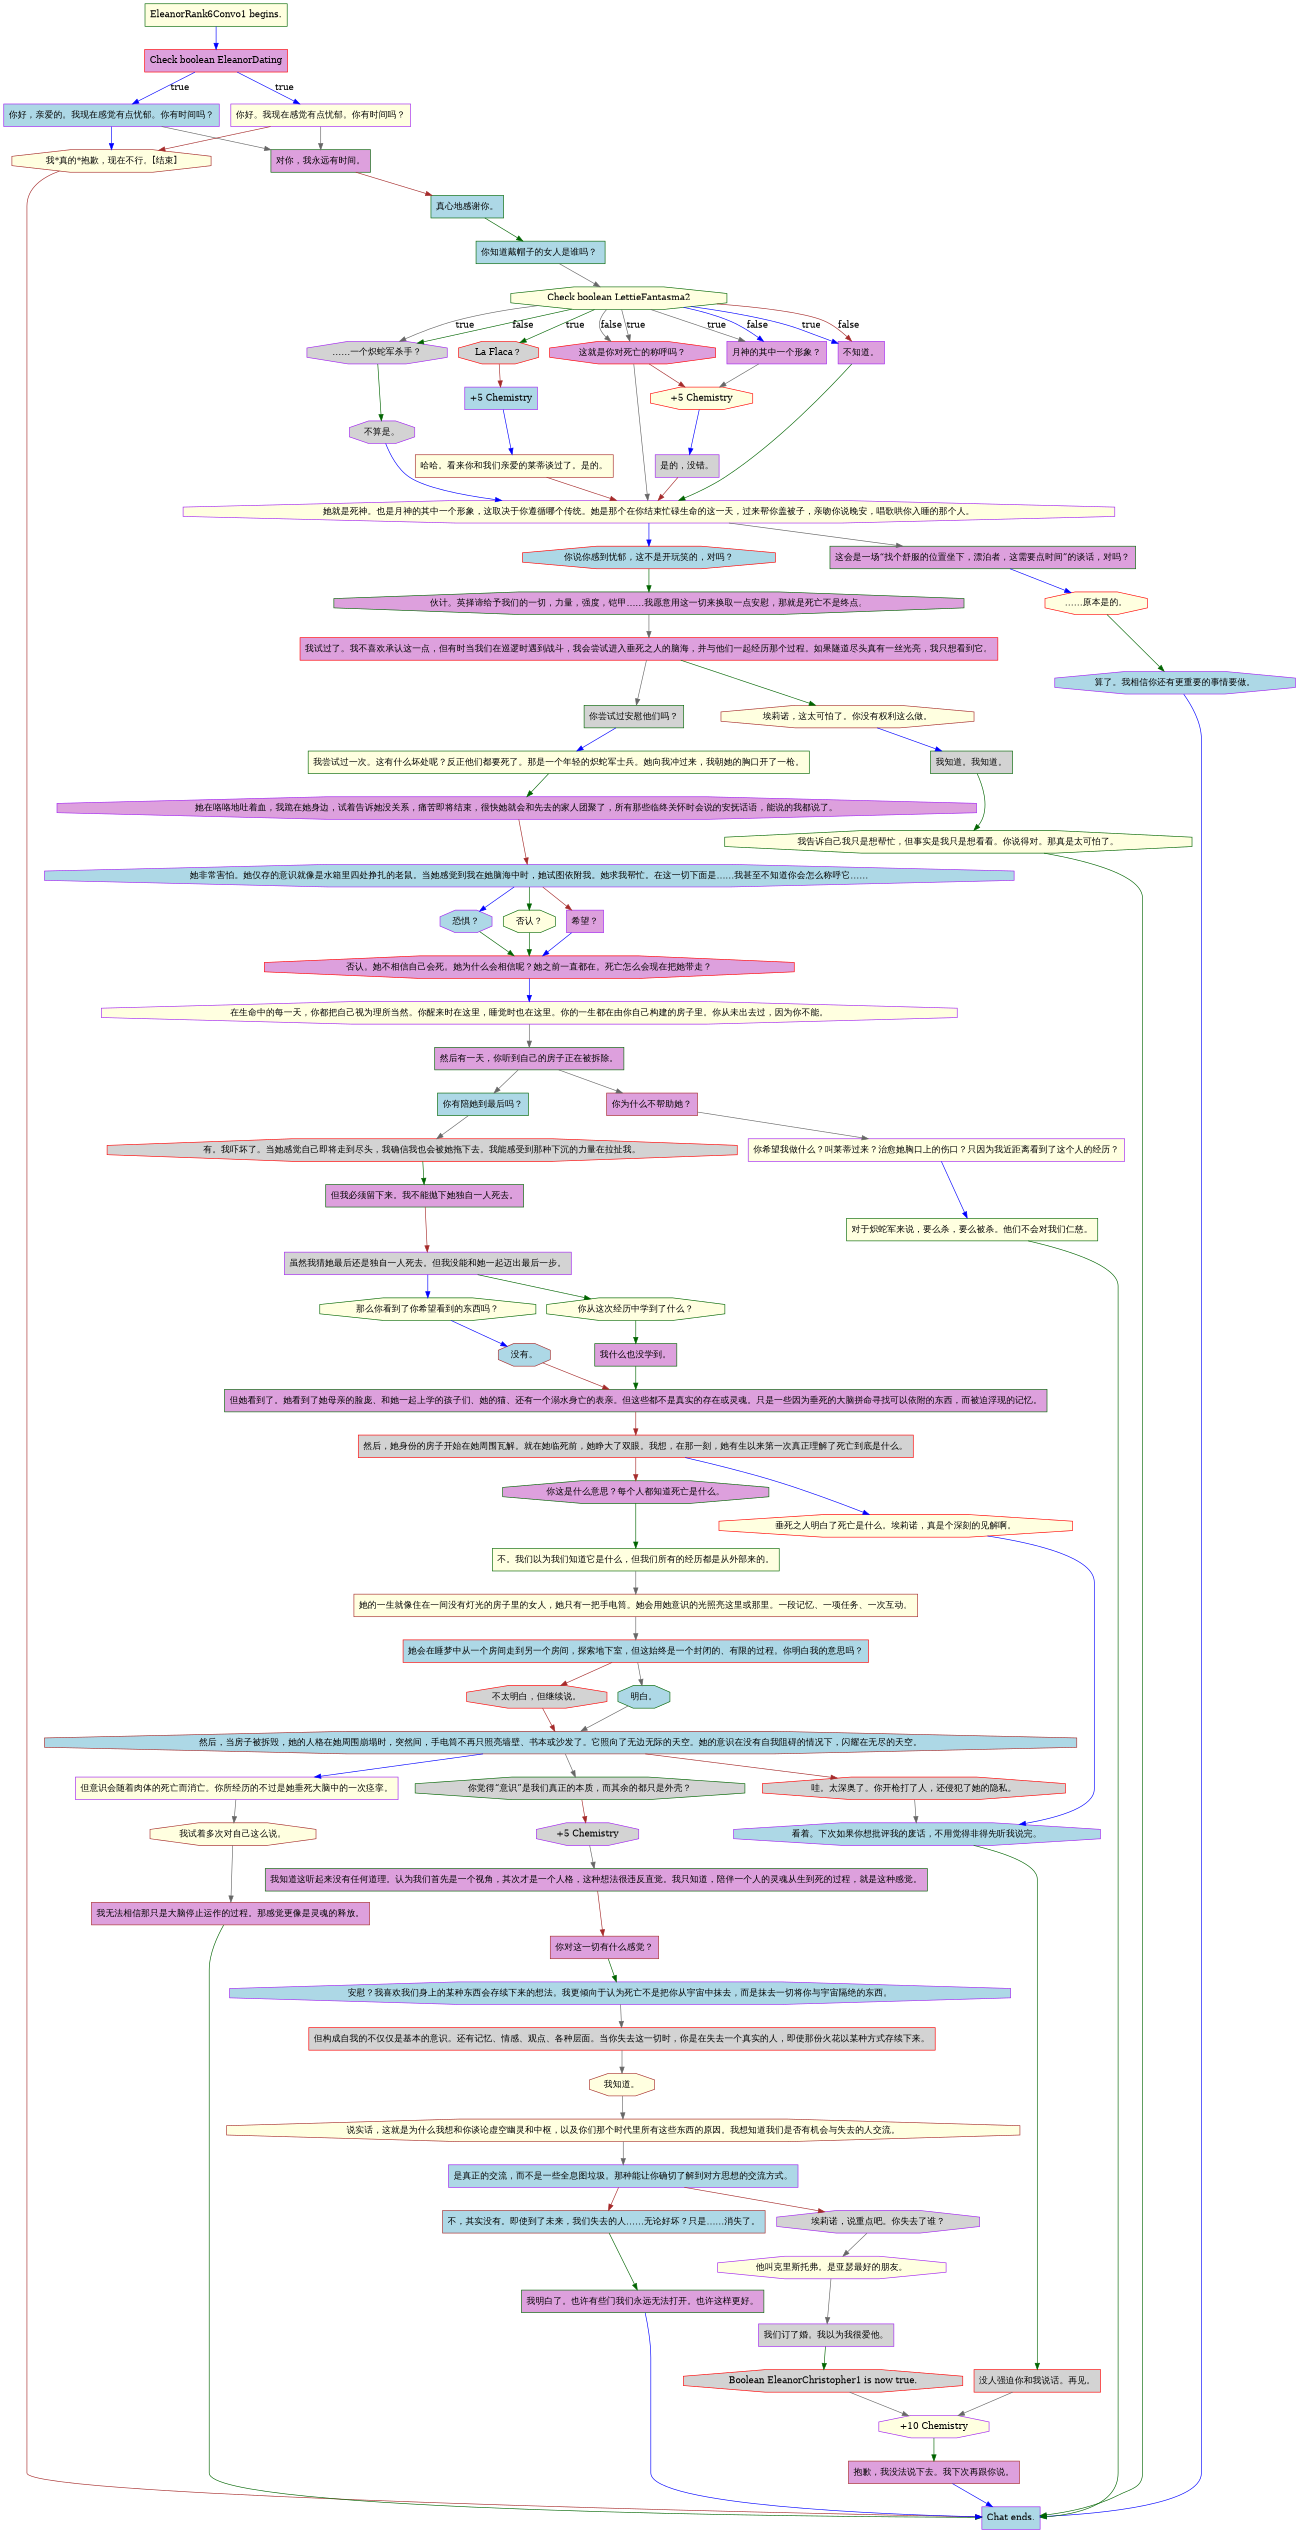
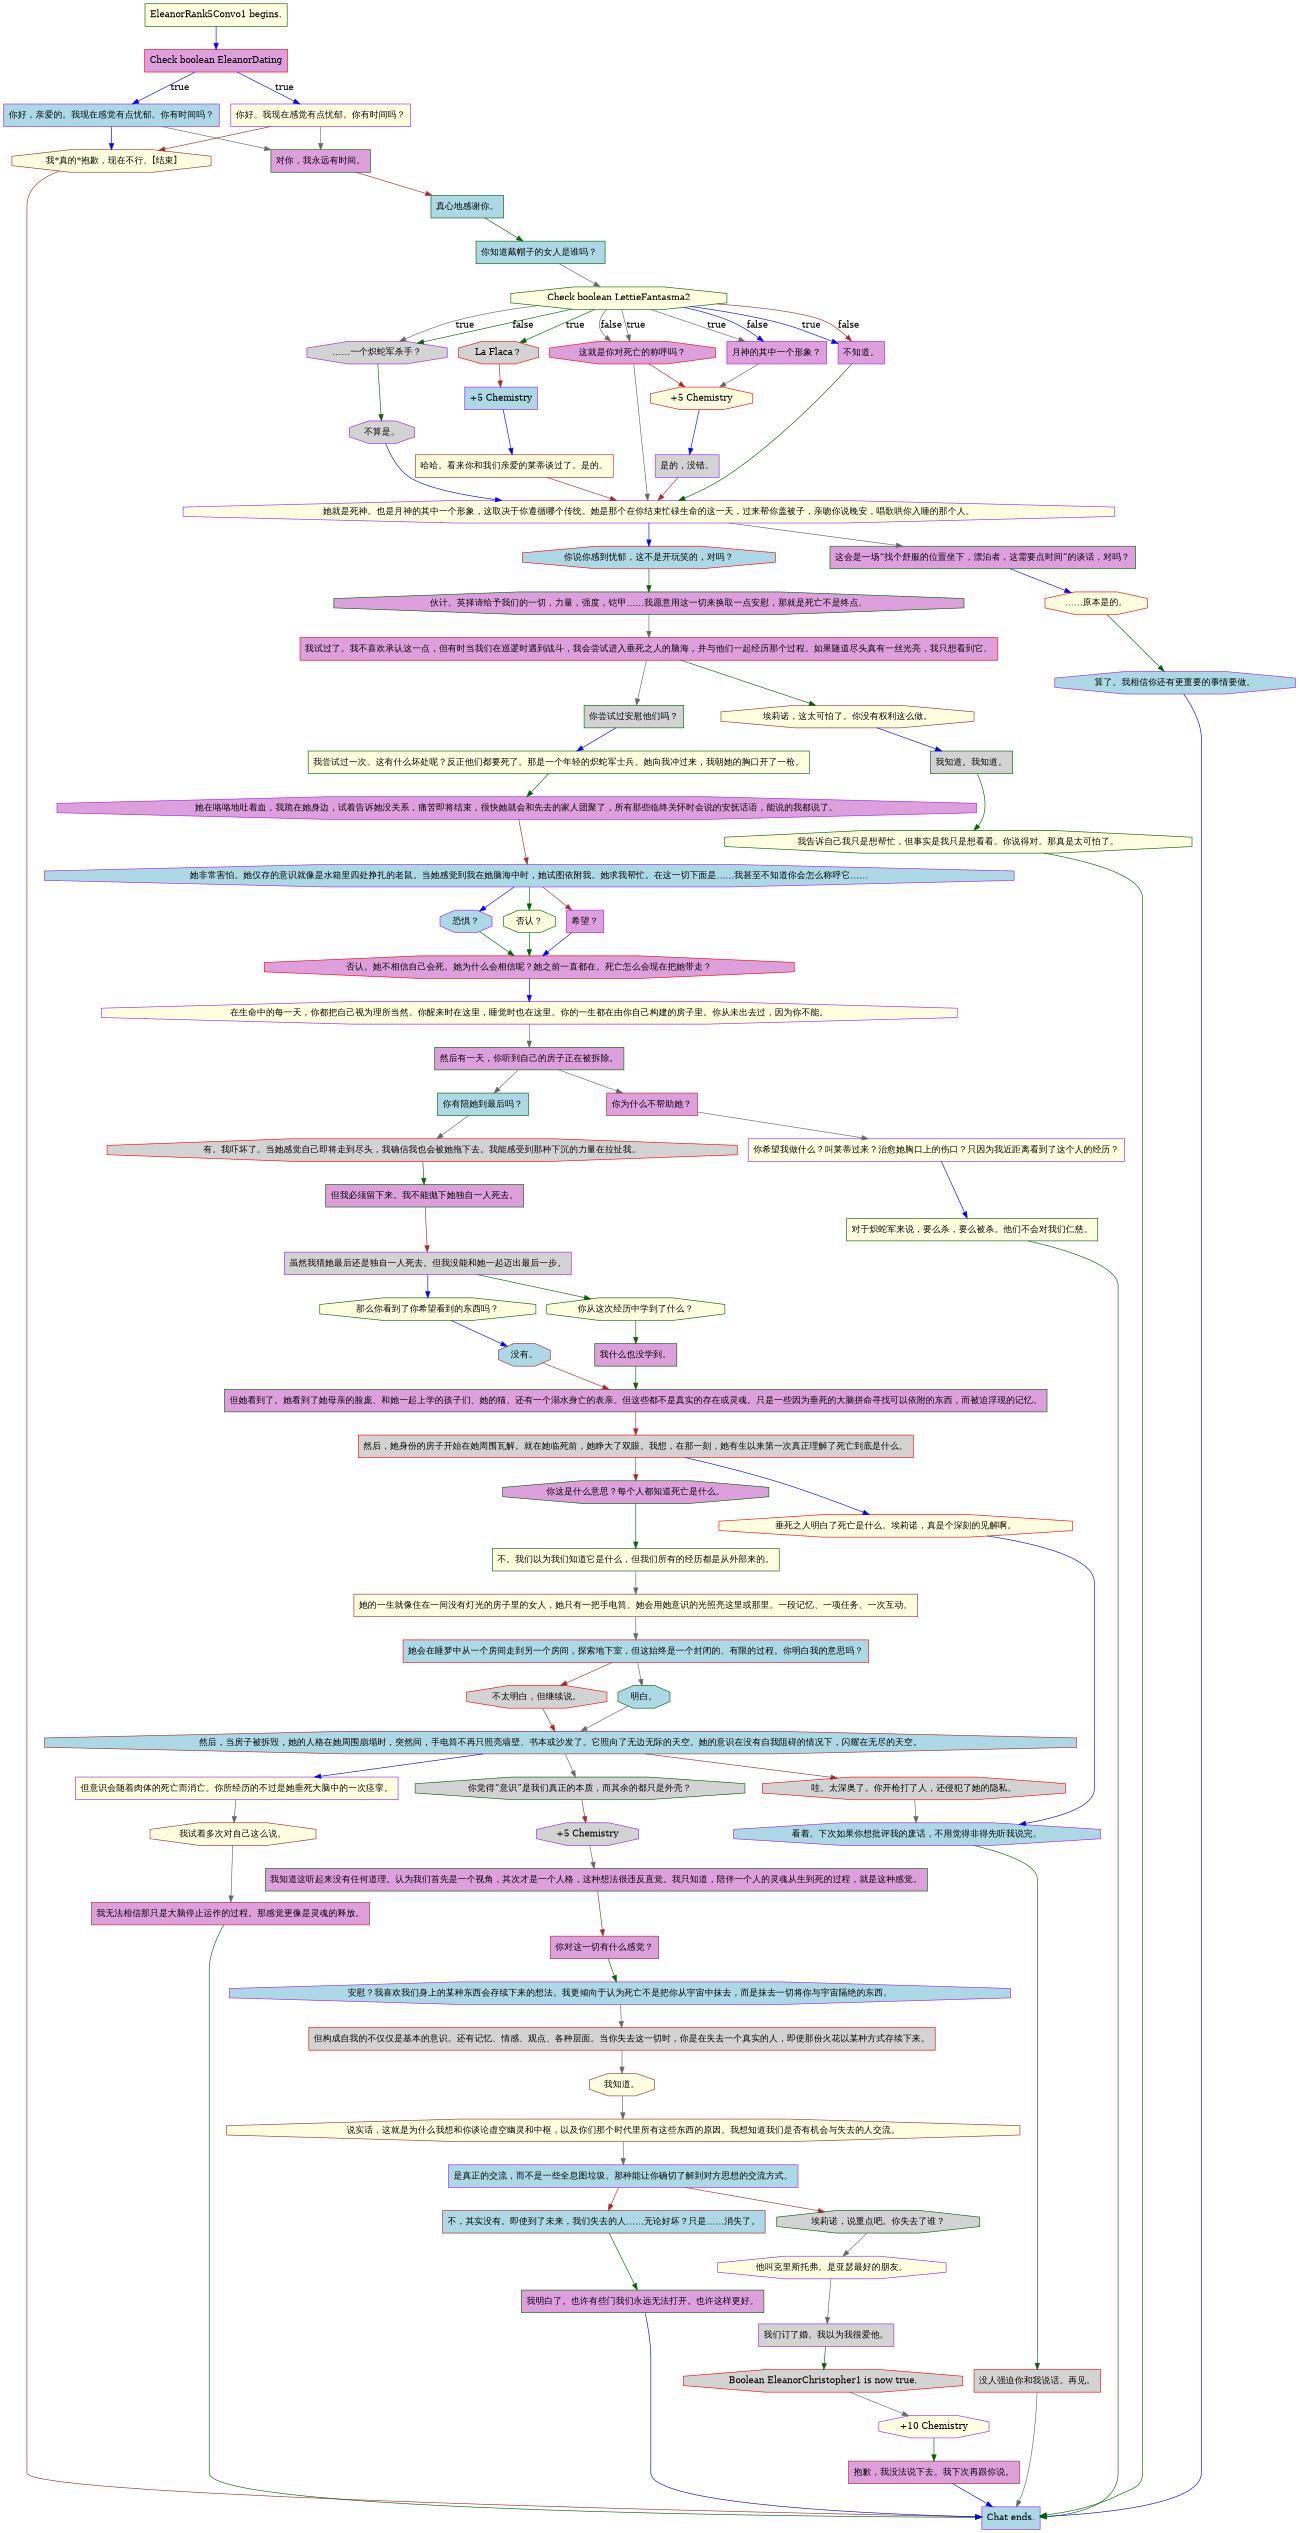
  digraph {
    node [color=purple fillcolor=lightyellow shape=box style=filled]
    edge [color=gray40]
-   "EleanorRank5Convo1 begins." [color=darkgreen label="EleanorRank6Convo1 begins."]
+   "EleanorRank5Convo1 begins." [color=darkgreen]
    n2 [color=red fillcolor=plum label="Check boolean EleanorDating"]
    n3 [fillcolor=lightblue label="你好，亲爱的。我现在感觉有点忧郁。你有时间吗？"]
    n4 [label="你好。我现在感觉有点忧郁。你有时间吗？"]
    n5 [color=darkgreen fillcolor=plum label="对你，我永远有时间。"]
    n6 [color=brown label="我*真的*抱歉，现在不行。[结束]" shape=octagon]
    n7 [color=darkgreen fillcolor=lightblue label="真心地感谢你。"]
    "Chat ends." [fillcolor=lightblue]
    n9 [color=darkgreen fillcolor=lightblue label="你知道戴帽子的女人是谁吗？ "]
    n10 [color=darkgreen label="Check boolean LettieFantasma2" shape=octagon]
    n11 [color=red fillcolor=lightgrey label="La Flaca？" shape=octagon]
    n12 [fillcolor=lightgrey label="……一个炽蛇军杀手？" shape=octagon]
    n13 [fillcolor=plum label="月神的其中一个形象？"]
    n14 [color=red fillcolor=plum label="这就是你对死亡的称呼吗？" shape=octagon]
    n15 [fillcolor=plum label="不知道。"]
    n16 [fillcolor=lightblue label="+5 Chemistry"]
    n17 [fillcolor=lightgrey label="不算是。" shape=octagon]
    n18 [color=red label="+5 Chemistry" shape=octagon]
    n19 [label="她就是死神。也是月神的其中一个形象，这取决于你遵循哪个传统。她是那个在你结束忙碌生命的这一天，过来帮你盖被子，亲吻你说晚安，唱歌哄你入睡的那个人。" shape=octagon]
    n20 [color=brown label="哈哈。看来你和我们亲爱的莱蒂谈过了。是的。"]
    n21 [fillcolor=lightgrey label="是的，没错。"]
    n22 [color=red fillcolor=lightblue label="你说你感到忧郁，这不是开玩笑的，对吗？" shape=octagon]
    n23 [color=darkgreen fillcolor=plum label="这会是一场“找个舒服的位置坐下，漂泊者，这需要点时间”的谈话，对吗？"]
    n24 [color=darkgreen fillcolor=plum label="伙计。英择谛给予我们的一切，力量，强度，铠甲……我愿意用这一切来换取一点安慰，那就是死亡不是终点。" shape=octagon]
    n25 [color=red label="……原本是的。" shape=octagon]
    n26 [color=red fillcolor=plum label="我试过了。我不喜欢承认这一点，但有时当我们在巡逻时遇到战斗，我会尝试进入垂死之人的脑海，并与他们一起经历那个过程。如果隧道尽头真有一丝光亮，我只想看到它。"]
    n27 [fillcolor=lightblue label="算了。我相信你还有更重要的事情要做。" shape=octagon]
    n28 [color=brown label="埃莉诺，这太可怕了。你没有权利这么做。" shape=octagon]
    n29 [color=darkgreen fillcolor=lightgrey label="你尝试过安慰他们吗？"]
    n30 [color=darkgreen fillcolor=lightgrey label="我知道。我知道。"]
    n31 [color=darkgreen label="我尝试过一次。这有什么坏处呢？反正他们都要死了。那是一个年轻的炽蛇军士兵。她向我冲过来，我朝她的胸口开了一枪。"]
    n32 [color=darkgreen label="我告诉自己我只是想帮忙，但事实是我只是想看看。你说得对。那真是太可怕了。" shape=octagon]
    n33 [fillcolor=plum label="她在咯咯地吐着血，我跪在她身边，试着告诉她没关系，痛苦即将结束，很快她就会和先去的家人团聚了，所有那些临终关怀时会说的安抚话语，能说的我都说了。" shape=octagon]
    n34 [fillcolor=lightblue label="她非常害怕。她仅存的意识就像是水箱里四处挣扎的老鼠。当她感觉到我在她脑海中时，她试图依附我。她求我帮忙。在这一切下面是……我甚至不知道你会怎么称呼它……" shape=octagon]
    n35 [fillcolor=plum label="希望？"]
    n36 [fillcolor=lightblue label="恐惧？" shape=octagon]
    n37 [color=darkgreen label="否认？" shape=octagon]
    n38 [color=red fillcolor=plum label="否认。她不相信自己会死。她为什么会相信呢？她之前一直都在。死亡怎么会现在把她带走？" shape=octagon]
    n39 [label="在生命中的每一天，你都把自己视为理所当然。你醒来时在这里，睡觉时也在这里。你的一生都在由你自己构建的房子里。你从未出去过，因为你不能。" shape=octagon]
    n40 [color=darkgreen fillcolor=plum label="然后有一天，你听到自己的房子正在被拆除。"]
    n41 [color=brown fillcolor=plum label="你为什么不帮助她？"]
    n42 [color=darkgreen fillcolor=lightblue label="你有陪她到最后吗？"]
    n43 [label="你希望我做什么？叫莱蒂过来？治愈她胸口上的伤口？只因为我近距离看到了这个人的经历？"]
    n44 [color=red fillcolor=lightgrey label="有。我吓坏了。当她感觉自己即将走到尽头，我确信我也会被她拖下去。我能感受到那种下沉的力量在拉扯我。" shape=octagon]
    n45 [color=darkgreen label="对于炽蛇军来说，要么杀，要么被杀。他们不会对我们仁慈。"]
    n46 [color=darkgreen fillcolor=plum label="但我必须留下来。我不能抛下她独自一人死去。"]
    n47 [fillcolor=lightgrey label="虽然我猜她最后还是独自一人死去。但我没能和她一起迈出最后一步。"]
    n48 [color=darkgreen label="你从这次经历中学到了什么？" shape=octagon]
    n49 [color=darkgreen label="那么你看到了你希望看到的东西吗？" shape=octagon]
    n50 [color=darkgreen fillcolor=plum label="我什么也没学到。"]
    n51 [color=brown fillcolor=lightblue label="没有。" shape=octagon]
    n52 [color=darkgreen fillcolor=plum label="但她看到了。她看到了她母亲的脸庞、和她一起上学的孩子们、她的猫、还有一个溺水身亡的表亲。但这些都不是真实的存在或灵魂。只是一些因为垂死的大脑拼命寻找可以依附的东西，而被迫浮现的记忆。"]
    n53 [color=red fillcolor=lightgrey label="然后，她身份的房子开始在她周围瓦解。就在她临死前，她睁大了双眼。我想，在那一刻，她有生以来第一次真正理解了死亡到底是什么。"]
    n54 [color=red label="垂死之人明白了死亡是什么。埃莉诺，真是个深刻的见解啊。" shape=octagon]
    n55 [color=darkgreen fillcolor=plum label="你这是什么意思？每个人都知道死亡是什么。" shape=octagon]
    n56 [fillcolor=lightblue label="看着。下次如果你想批评我的废话，不用觉得非得先听我说完。" shape=octagon]
    n57 [color=darkgreen label="不。我们以为我们知道它是什么，但我们所有的经历都是从外部来的。"]
    n58 [color=red fillcolor=lightgrey label="没人强迫你和我说话。再见。"]
    n59 [color=brown label="她的一生就像住在一间没有灯光的房子里的女人，她只有一把手电筒。她会用她意识的光照亮这里或那里。一段记忆、一项任务、一次互动。"]
    n60 [color=red fillcolor=lightblue label="她会在睡梦中从一个房间走到另一个房间，探索地下室，但这始终是一个封闭的、有限的过程。你明白我的意思吗？"]
    n61 [color=red fillcolor=lightgrey label="不太明白，但继续说。" shape=octagon]
    n62 [color=darkgreen fillcolor=lightblue label="明白。" shape=octagon]
    n63 [color=brown fillcolor=lightblue label="然后，当房子被拆毁，她的人格在她周围崩塌时，突然间，手电筒不再只照亮墙壁、书本或沙发了。它照向了无边无际的天空。她的意识在没有自我阻碍的情况下，闪耀在无尽的天空。" shape=octagon]
    n64 [label="但意识会随着肉体的死亡而消亡。你所经历的不过是她垂死大脑中的一次痉挛。"]
    n65 [color=darkgreen fillcolor=lightgrey label="你觉得“意识”是我们真正的本质，而其余的都只是外壳？" shape=octagon]
    n66 [color=red fillcolor=lightgrey label="哇。太深奥了。你开枪打了人，还侵犯了她的隐私。" shape=octagon]
    n67 [color=brown label="我试着多次对自己这么说。" shape=octagon]
    n68 [fillcolor=lightgrey label="+5 Chemistry" shape=octagon]
    n69 [color=brown fillcolor=plum label="我无法相信那只是大脑停止运作的过程。那感觉更像是灵魂的释放。"]
    n70 [color=darkgreen fillcolor=plum label="我知道这听起来没有任何道理。认为我们首先是一个视角，其次才是一个人格，这种想法很违反直觉。我只知道，陪伴一个人的灵魂从生到死的过程，就是这种感觉。"]
    n71 [color=brown fillcolor=plum label="你对这一切有什么感觉？"]
    n72 [fillcolor=lightblue label="安慰？我喜欢我们身上的某种东西会存续下来的想法。我更倾向于认为死亡不是把你从宇宙中抹去，而是抹去一切将你与宇宙隔绝的东西。" shape=octagon]
    n73 [color=red fillcolor=lightgrey label="但构成自我的不仅仅是基本的意识。还有记忆、情感、观点、各种层面。当你失去这一切时，你是在失去一个真实的人，即使那份火花以某种方式存续下来。"]
    n74 [color=brown label="我知道。" shape=octagon]
    n75 [color=brown label="说实话，这就是为什么我想和你谈论虚空幽灵和中枢，以及你们那个时代里所有这些东西的原因。我想知道我们是否有机会与失去的人交流。" shape=octagon]
    n76 [fillcolor=lightblue label="是真正的交流，而不是一些全息图垃圾。那种能让你确切了解到对方思想的交流方式。"]
    n77 [color=brown fillcolor=lightblue label="不，其实没有。即使到了未来，我们失去的人……无论好坏？只是……消失了。"]
-   n78 [fillcolor=lightgrey label="埃莉诺，说重点吧。你失去了谁？" shape=octagon]
+   n78 [color=darkgreen fillcolor=lightgrey label="埃莉诺，说重点吧。你失去了谁？" shape=octagon]
    n79 [color=darkgreen fillcolor=plum label="我明白了。也许有些门我们永远无法打开。也许这样更好。"]
    n80 [label="他叫克里斯托弗。是亚瑟最好的朋友。" shape=octagon]
    n81 [fillcolor=lightgrey label="我们订了婚。我以为我很爱他。"]
    n82 [color=red fillcolor=lightgrey label="Boolean EleanorChristopher1 is now true." shape=octagon]
    n83 [label="+10 Chemistry" shape=octagon]
    n84 [color=brown fillcolor=plum label="抱歉，我没法说下去。我下次再跟你说。"]
    "EleanorRank5Convo1 begins." -> n2 [color=blue]
    n2 -> n3 [color=blue label=true]
    n2 -> n4 [color=blue label=true]
    n3 -> n5
    n3 -> n6 [color=blue]
    n4 -> n5
    n4 -> n6 [color=brown]
    n5 -> n7 [color=brown]
    n6 -> "Chat ends." [color=brown]
    n7 -> n9 [color=darkgreen]
    n9 -> n10
    n10 -> n11 [color=darkgreen label=true]
    n10 -> n12 [label=true]
    n10 -> n12 [color=darkgreen label=false]
    n10 -> n13 [label=true]
    n10 -> n13 [color=blue label=false]
    n10 -> n14 [label=true]
    n10 -> n14 [label=false]
    n10 -> n15 [color=blue label=true]
    n10 -> n15 [color=brown label=false]
    n11 -> n16 [color=brown]
    n12 -> n17 [color=darkgreen]
    n13 -> n18
    n14 -> n18 [color=brown]
    n14 -> n19
    n15 -> n19 [color=darkgreen]
    n16 -> n20 [color=blue]
    n17 -> n19 [color=blue]
    n18 -> n21 [color=blue]
    n19 -> n22 [color=blue]
    n19 -> n23
    n20 -> n19 [color=brown]
    n21 -> n19 [color=brown]
    n22 -> n24 [color=darkgreen]
    n23 -> n25 [color=blue]
    n24 -> n26
    n25 -> n27 [color=darkgreen]
    n26 -> n28 [color=darkgreen]
    n26 -> n29
    n27 -> "Chat ends." [color=blue]
    n28 -> n30 [color=blue]
    n29 -> n31 [color=blue]
    n30 -> n32 [color=darkgreen]
    n31 -> n33 [color=darkgreen]
    n32 -> "Chat ends." [color=darkgreen]
    n33 -> n34 [color=brown]
    n34 -> n35 [color=brown]
    n34 -> n36 [color=blue]
    n34 -> n37 [color=darkgreen]
    n35 -> n38 [color=blue]
    n36 -> n38 [color=darkgreen]
    n37 -> n38 [color=darkgreen]
    n38 -> n39 [color=blue]
    n39 -> n40
    n40 -> n41
    n40 -> n42
    n41 -> n43
    n42 -> n44
    n43 -> n45 [color=blue]
    n44 -> n46 [color=darkgreen]
    n45 -> "Chat ends." [color=darkgreen]
    n46 -> n47 [color=brown]
    n47 -> n48 [color=darkgreen]
    n47 -> n49 [color=blue]
    n48 -> n50 [color=darkgreen]
    n49 -> n51 [color=blue]
    n50 -> n52 [color=darkgreen]
    n51 -> n52 [color=brown]
    n52 -> n53 [color=brown]
    n53 -> n54 [color=blue]
    n53 -> n55 [color=brown]
    n54 -> n56 [color=blue]
    n55 -> n57 [color=darkgreen]
    n56 -> n58 [color=darkgreen]
    n57 -> n59
-   n58 -> n83
+   n58 -> "Chat ends."
    n59 -> n60
    n60 -> n61 [color=brown]
    n60 -> n62
    n61 -> n63 [color=brown]
    n62 -> n63
    n63 -> n64 [color=blue]
    n63 -> n65
    n63 -> n66 [color=brown]
    n64 -> n67
    n65 -> n68 [color=brown]
    n66 -> n56
    n67 -> n69
    n68 -> n70
    n69 -> "Chat ends." [color=darkgreen]
    n70 -> n71 [color=brown]
    n71 -> n72 [color=darkgreen]
    n72 -> n73
    n73 -> n74
    n74 -> n75
    n75 -> n76
    n76 -> n77 [color=brown]
    n76 -> n78 [color=brown]
    n77 -> n79 [color=darkgreen]
    n78 -> n80
    n79 -> "Chat ends." [color=blue]
    n80 -> n81
    n81 -> n82 [color=darkgreen]
    n82 -> n83
    n83 -> n84 [color=darkgreen]
    n84 -> "Chat ends." [color=blue]
  }
